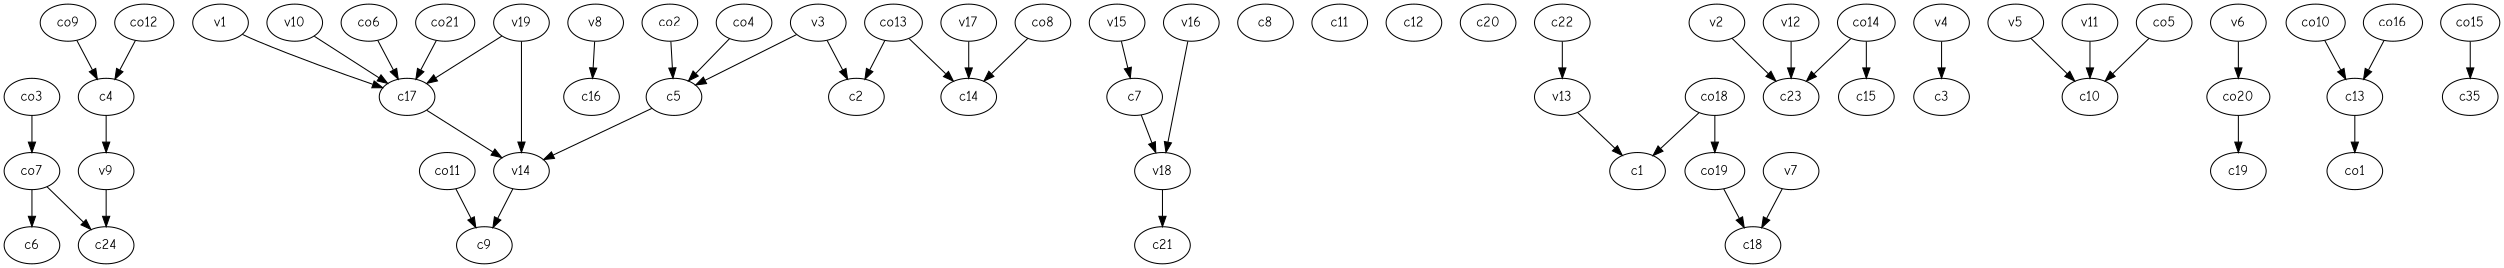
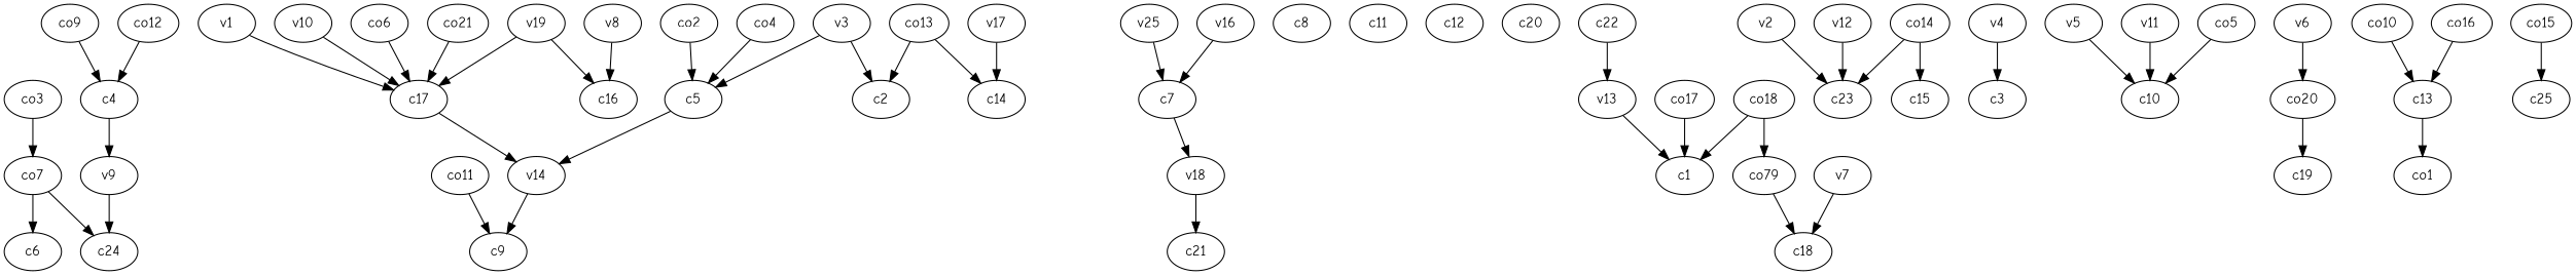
  strict digraph {
    fontname="Comic Neue"
    node [fontname="Comic Neue"]
    edge [fontname="Comic Neue" weight=1]
    c4
    v9
    c24
    c5
    v14
    c9
    c7
    v18
    c21
    c8
    c11
    c12
    c17
    c20
    c22
    v13
    c1
    v1
    v2
    c23
    v3
    c2
    v4
    c3
    v5
    c10
    v6
    co20
    v7
    c18
    v8
    c16
    v10
    v11
    v12
-   v15
+   v15 [label=v25]
    v16
    v17
    c14
    v19
    c13
    co1
    co2
    co3
    co7
    co4
    co5
    co6
    c6
-   co8
    co9
    co10
    co11
    co12
    co13
    co14
    c15
    co15
-   c25 [label=c35]
+   c25
    co16
+   co17
    co18
-   co19
+   co19 [label=co79]
    c19
    co21
    c4 -> v9
    v9 -> c24
    c5 -> v14
    v14 -> c9
    c7 -> v18
    v18 -> c21
    c17 -> v14
    c22 -> v13
    v13 -> c1
    v1 -> c17
    v2 -> c23
    v3 -> c5
    v3 -> c2
    v4 -> c3
    v5 -> c10
    v6 -> co20
    co20 -> c19
    v7 -> c18
    v8 -> c16
    v10 -> c17
    v11 -> c10
    v12 -> c23
    v15 -> c7
-   v16 -> v18
+   v16 -> c7
    v17 -> c14
    v19 -> c17
-   v19 -> v14
+   v19 -> c16
    c13 -> co1
    co2 -> c5
    co3 -> co7
    co7 -> c24
    co7 -> c6
    co4 -> c5
    co5 -> c10
    co6 -> c17
-   co8 -> c14
    co9 -> c4
    co10 -> c13
    co11 -> c9
    co12 -> c4
    co13 -> c2
    co13 -> c14
    co14 -> c23
    co14 -> c15
    co15 -> c25
    co16 -> c13
+   co17 -> c1
    co18 -> c1
    co18 -> co19
    co19 -> c18
    co21 -> c17
  }
